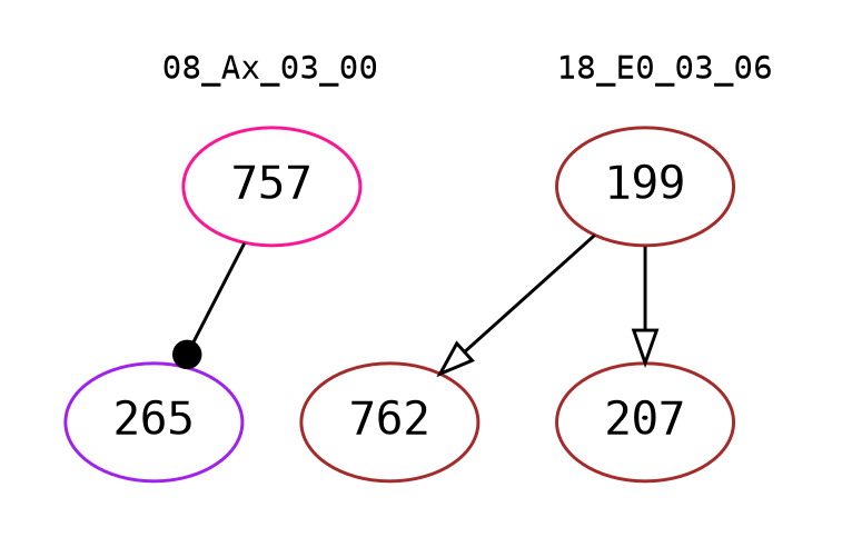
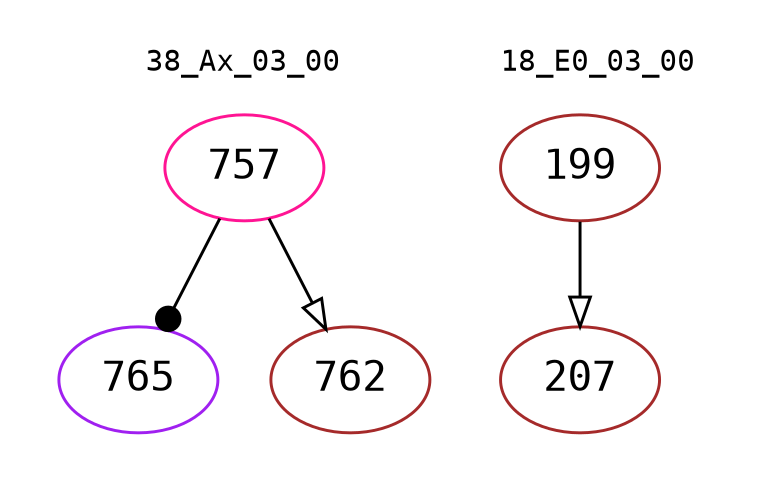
  digraph {
    fontname="DejaVu Sans Mono"
    node [color=brown fontname="DejaVu Sans Mono"]
    edge [arrowhead=onormal color=black fontname="DejaVu Sans Mono"]
    n1 [color=deeppink label=757]
    n2 [label=762]
-   n3 [color=purple label=265]
+   n3 [color=purple label=765]
    n4 [label=199]
    n5 [label=207]
    subgraph cluster_1 {
      color=white
      fontsize=10
-     label="08_Ax_03_00"
+     label="38_Ax_03_00"
      n1
      n2
      n3
    }
    subgraph cluster_2 {
      color=white
      fontsize=10
-     label="18_E0_03_06"
+     label="18_E0_03_00"
      n4
      n5
    }
-   n4 -> n2
+   n1 -> n2
    n1 -> n3 [arrowhead=dot]
    n4 -> n5
  }
